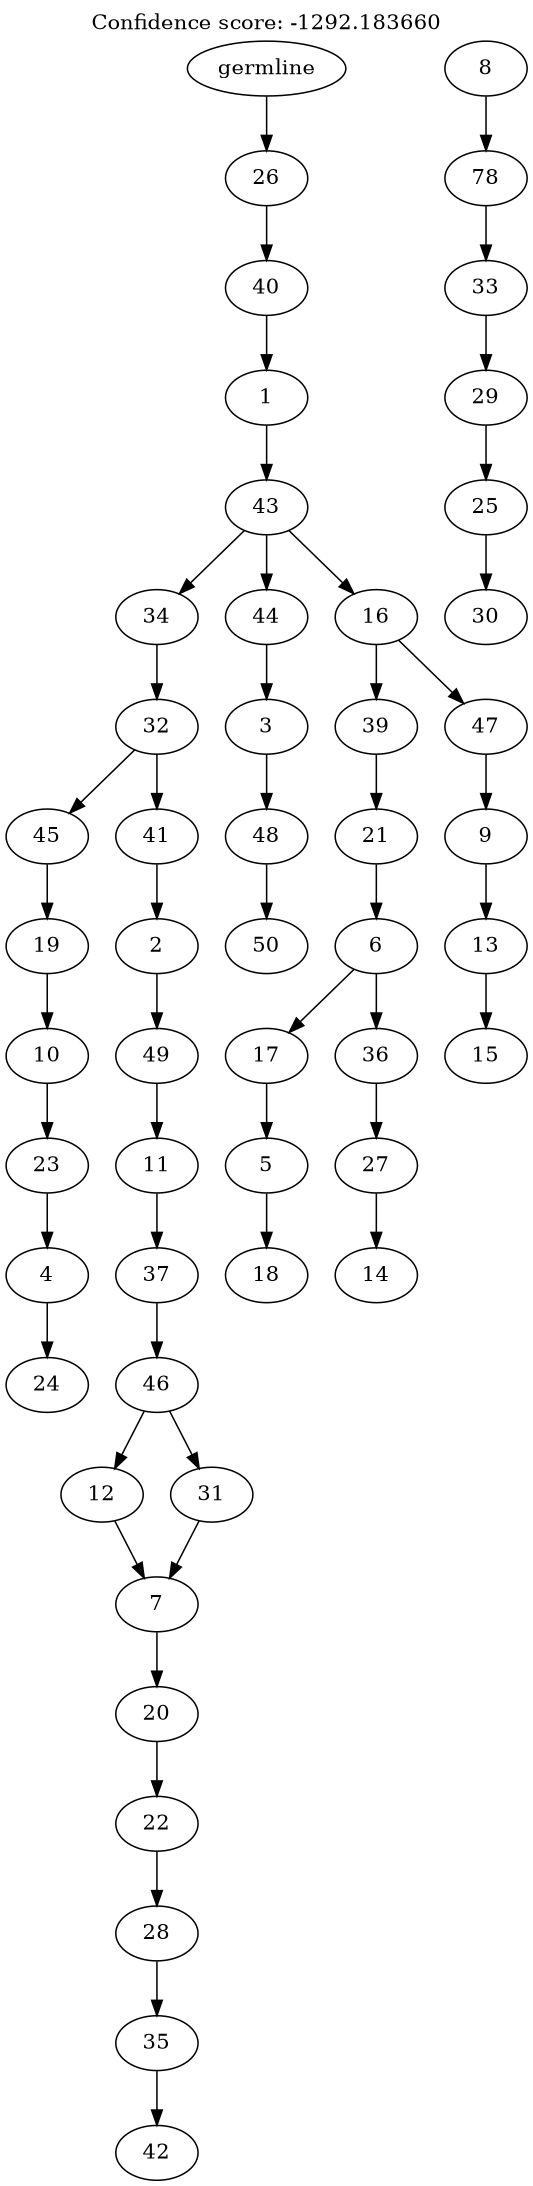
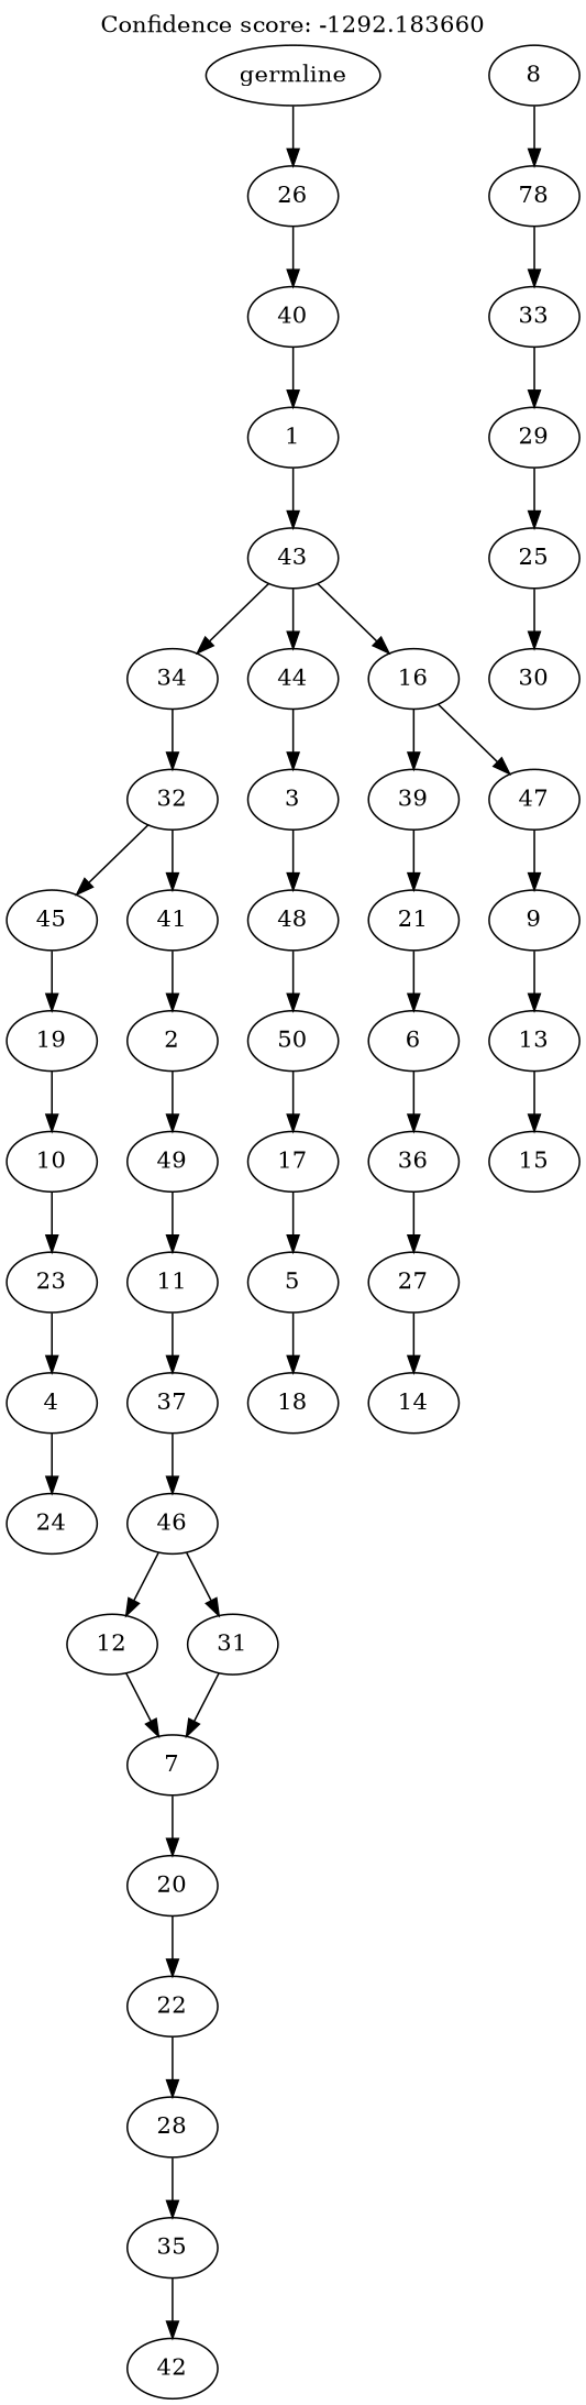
  digraph {
    label="Confidence score: -1292.183660"
    labelloc=t
    n1 [label=4]
    n2 [label=24]
    n3 [label=23]
    n4 [label=10]
    n5 [label=19]
    n6 [label=45]
    n7 [label=35]
    n8 [label=42]
    n9 [label=28]
    n10 [label=22]
    n11 [label=20]
    n12 [label=7]
    n13 [label=12]
    n14 [label=25]
    n15 [label=30]
    n16 [label=29]
    n17 [label=33]
    n18 [label=78]
    n19 [label=8]
    n20 [label=31]
    n21 [label=46]
    n22 [label=37]
    n23 [label=11]
    n24 [label=49]
    n25 [label=2]
    n26 [label=41]
    n27 [label=32]
    n28 [label=34]
    n29 [label=5]
    n30 [label=18]
    n31 [label=17]
    n32 [label=50]
    n33 [label=48]
    n34 [label=3]
    n35 [label=44]
    n36 [label=27]
    n37 [label=14]
    n38 [label=36]
    n39 [label=6]
    n40 [label=21]
    n41 [label=39]
    n42 [label=13]
    n43 [label=15]
    n44 [label=9]
    n45 [label=47]
    n46 [label=16]
    n47 [label=43]
    n48 [label=1]
    n49 [label=40]
    n50 [label=26]
    n51 [label=germline]
    n1 -> n2
    n3 -> n1
    n4 -> n3
    n5 -> n4
    n6 -> n5
    n7 -> n8
    n9 -> n7
    n10 -> n9
    n11 -> n10
    n12 -> n11
    n13 -> n12
    n14 -> n15
    n16 -> n14
    n17 -> n16
    n18 -> n17
    n19 -> n18
    n20 -> n12
    n21 -> n13
    n21 -> n20
    n22 -> n21
    n23 -> n22
    n24 -> n23
    n25 -> n24
    n26 -> n25
    n27 -> n6
    n27 -> n26
    n28 -> n27
    n29 -> n30
    n31 -> n29
-   n39 -> n31
+   n32 -> n31
    n33 -> n32
    n34 -> n33
    n35 -> n34
    n36 -> n37
    n38 -> n36
    n39 -> n38
    n40 -> n39
    n41 -> n40
    n42 -> n43
    n44 -> n42
    n45 -> n44
    n46 -> n41
    n46 -> n45
    n47 -> n28
    n47 -> n35
    n47 -> n46
    n48 -> n47
    n49 -> n48
    n50 -> n49
    n51 -> n50
  }
